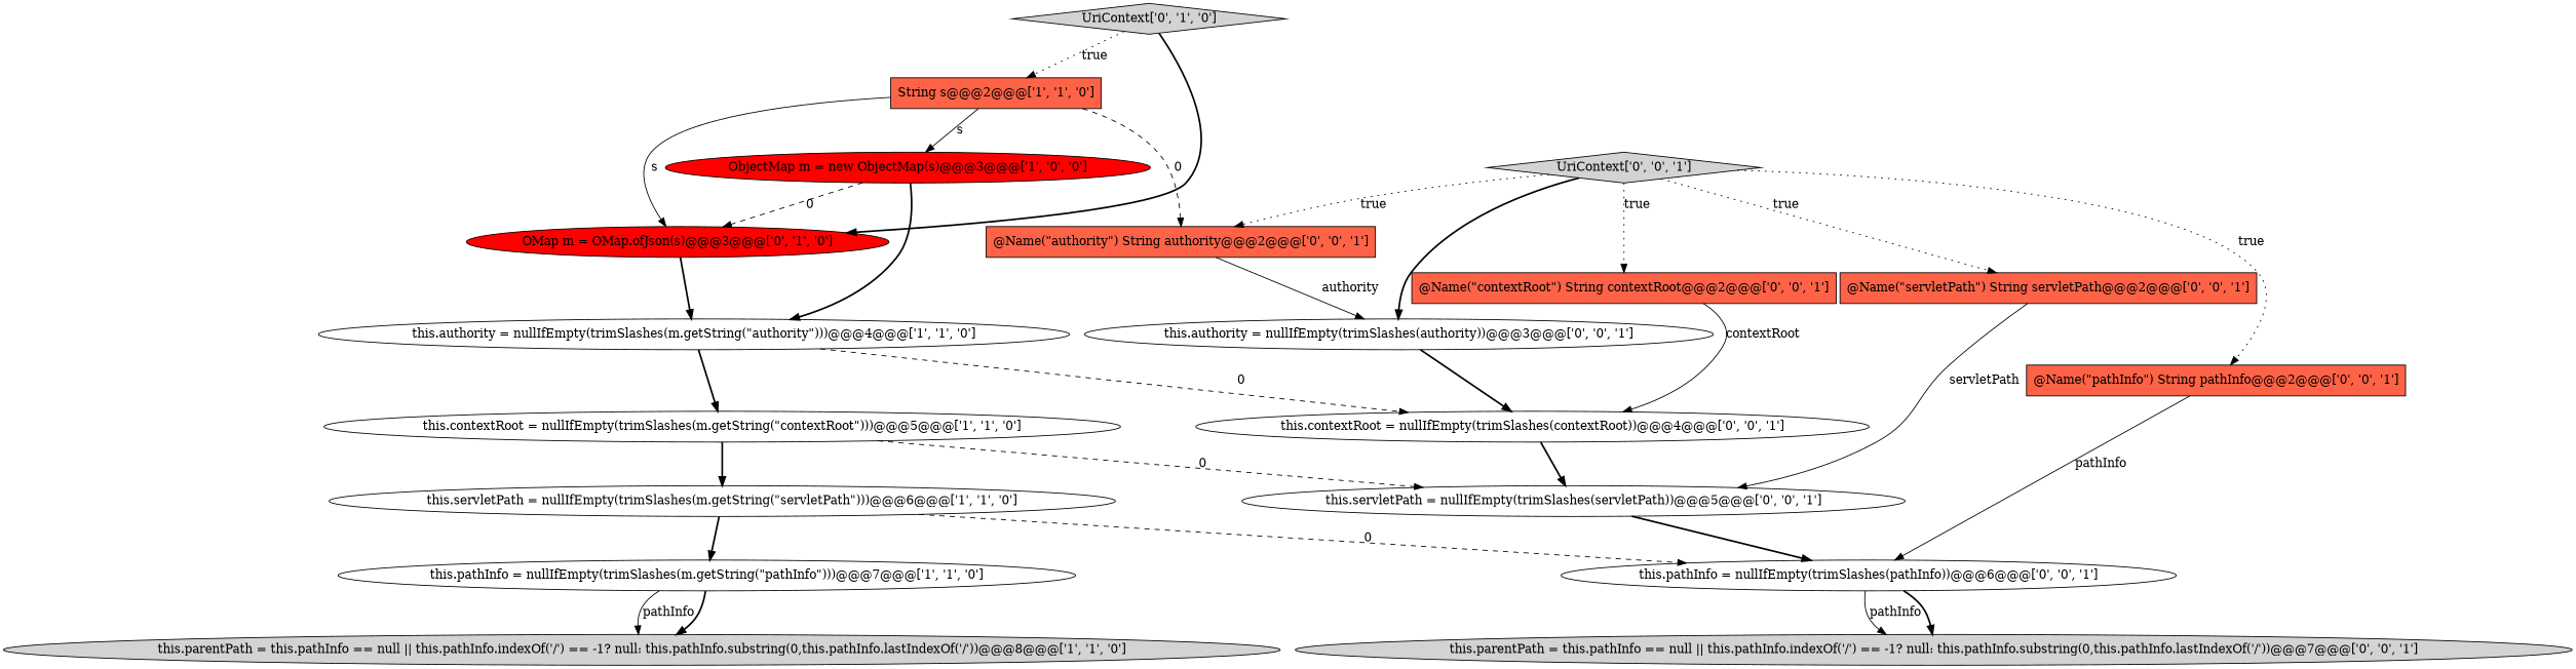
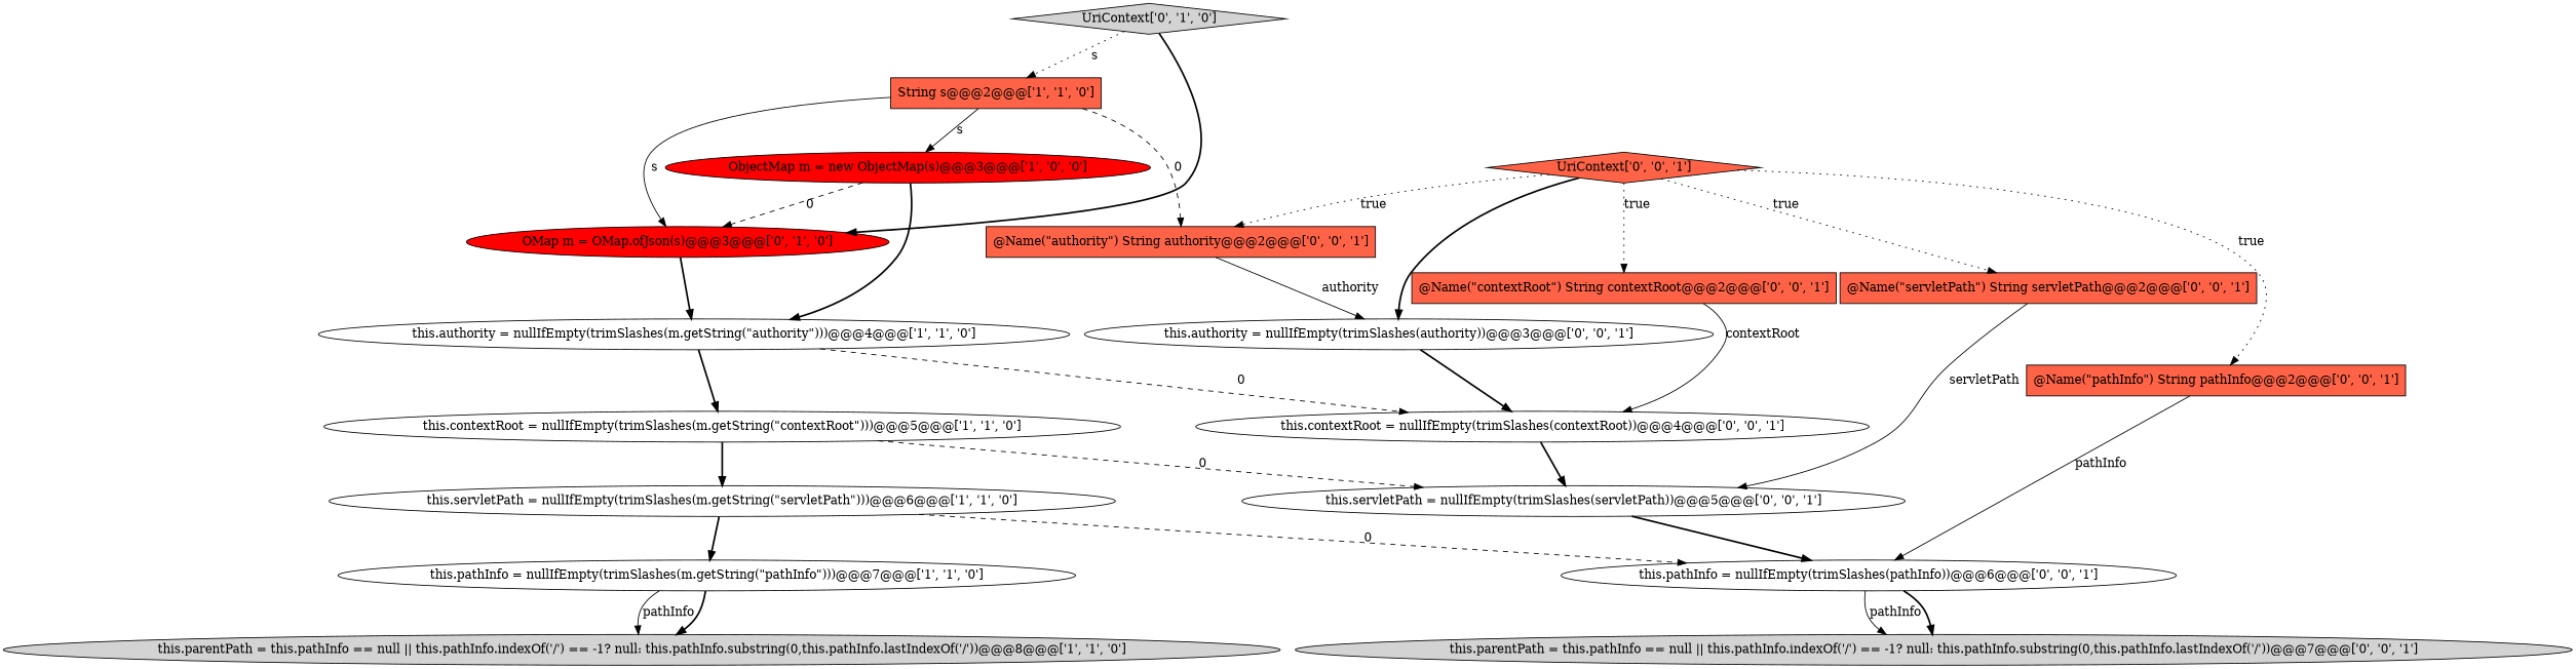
  digraph {
    node [fillcolor=white shape=ellipse style=filled]
    edge [style=bold]
    n1 [label="this.pathInfo = nullIfEmpty(trimSlashes(pathInfo))@@@6@@@['0', '0', '1']"]
    n2 [fillcolor=lightgray label="this.parentPath = this.pathInfo == null || this.pathInfo.indexOf('/') == -1? null: this.pathInfo.substring(0,this.pathInfo.lastIndexOf('/'))@@@7@@@['0', '0', '1']"]
    n3 [fillcolor=lightgray label="UriContext['0', '1', '0']" shape=diamond]
    n4 [fillcolor=tomato label="String s@@@2@@@['1', '1', '0']" shape=box]
    n5 [fillcolor=red label="OMap m = OMap.ofJson(s)@@@3@@@['0', '1', '0']"]
    n6 [fillcolor=tomato label="@Name(\"authority\") String authority@@@2@@@['0', '0', '1']" shape=box]
    n7 [fillcolor=red label="ObjectMap m = new ObjectMap(s)@@@3@@@['1', '0', '0']"]
    n8 [label="this.authority = nullIfEmpty(trimSlashes(m.getString(\"authority\")))@@@4@@@['1', '1', '0']"]
    n9 [fillcolor=lightgray label="this.parentPath = this.pathInfo == null || this.pathInfo.indexOf('/') == -1? null: this.pathInfo.substring(0,this.pathInfo.lastIndexOf('/'))@@@8@@@['1', '1', '0']"]
    n10 [label="this.contextRoot = nullIfEmpty(trimSlashes(contextRoot))@@@4@@@['0', '0', '1']"]
    n11 [label="this.servletPath = nullIfEmpty(trimSlashes(servletPath))@@@5@@@['0', '0', '1']"]
    n12 [fillcolor=tomato label="@Name(\"servletPath\") String servletPath@@@2@@@['0', '0', '1']" shape=box]
    n13 [label="this.authority = nullIfEmpty(trimSlashes(authority))@@@3@@@['0', '0', '1']"]
    n14 [label="this.pathInfo = nullIfEmpty(trimSlashes(m.getString(\"pathInfo\")))@@@7@@@['1', '1', '0']"]
    n15 [fillcolor=tomato label="@Name(\"contextRoot\") String contextRoot@@@2@@@['0', '0', '1']" shape=box]
    n16 [label="this.contextRoot = nullIfEmpty(trimSlashes(m.getString(\"contextRoot\")))@@@5@@@['1', '1', '0']"]
    n17 [fillcolor=tomato label="@Name(\"pathInfo\") String pathInfo@@@2@@@['0', '0', '1']" shape=box]
    n18 [label="this.servletPath = nullIfEmpty(trimSlashes(m.getString(\"servletPath\")))@@@6@@@['1', '1', '0']"]
-   n19 [fillcolor=lightgray label="UriContext['0', '0', '1']" shape=diamond]
+   n19 [fillcolor=tomato label="UriContext['0', '0', '1']" shape=diamond]
    n1 -> n2 [label=pathInfo style=solid]
    n1 -> n2
-   n3 -> n4 [label=true style=dotted]
+   n3 -> n4 [label=s style=dotted]
    n3 -> n5
    n4 -> n5 [label=s style=solid]
    n4 -> n6 [label=0 style=dashed]
    n4 -> n7 [label=s style=solid]
    n5 -> n8
    n6 -> n13 [label=authority style=solid]
    n7 -> n5 [label=0 style=dashed]
    n7 -> n8
    n8 -> n10 [label=0 style=dashed]
    n8 -> n16
    n10 -> n11
    n11 -> n1
    n12 -> n11 [label=servletPath style=solid]
    n13 -> n10
    n14 -> n9 [label=pathInfo style=solid]
    n14 -> n9
    n15 -> n10 [label=contextRoot style=solid]
    n16 -> n11 [label=0 style=dashed]
    n16 -> n18
    n17 -> n1 [label=pathInfo style=solid]
    n18 -> n1 [label=0 style=dashed]
    n18 -> n14
    n19 -> n6 [label=true style=dotted]
    n19 -> n12 [label=true style=dotted]
    n19 -> n13
    n19 -> n15 [label=true style=dotted]
    n19 -> n17 [label=true style=dotted]
  }
